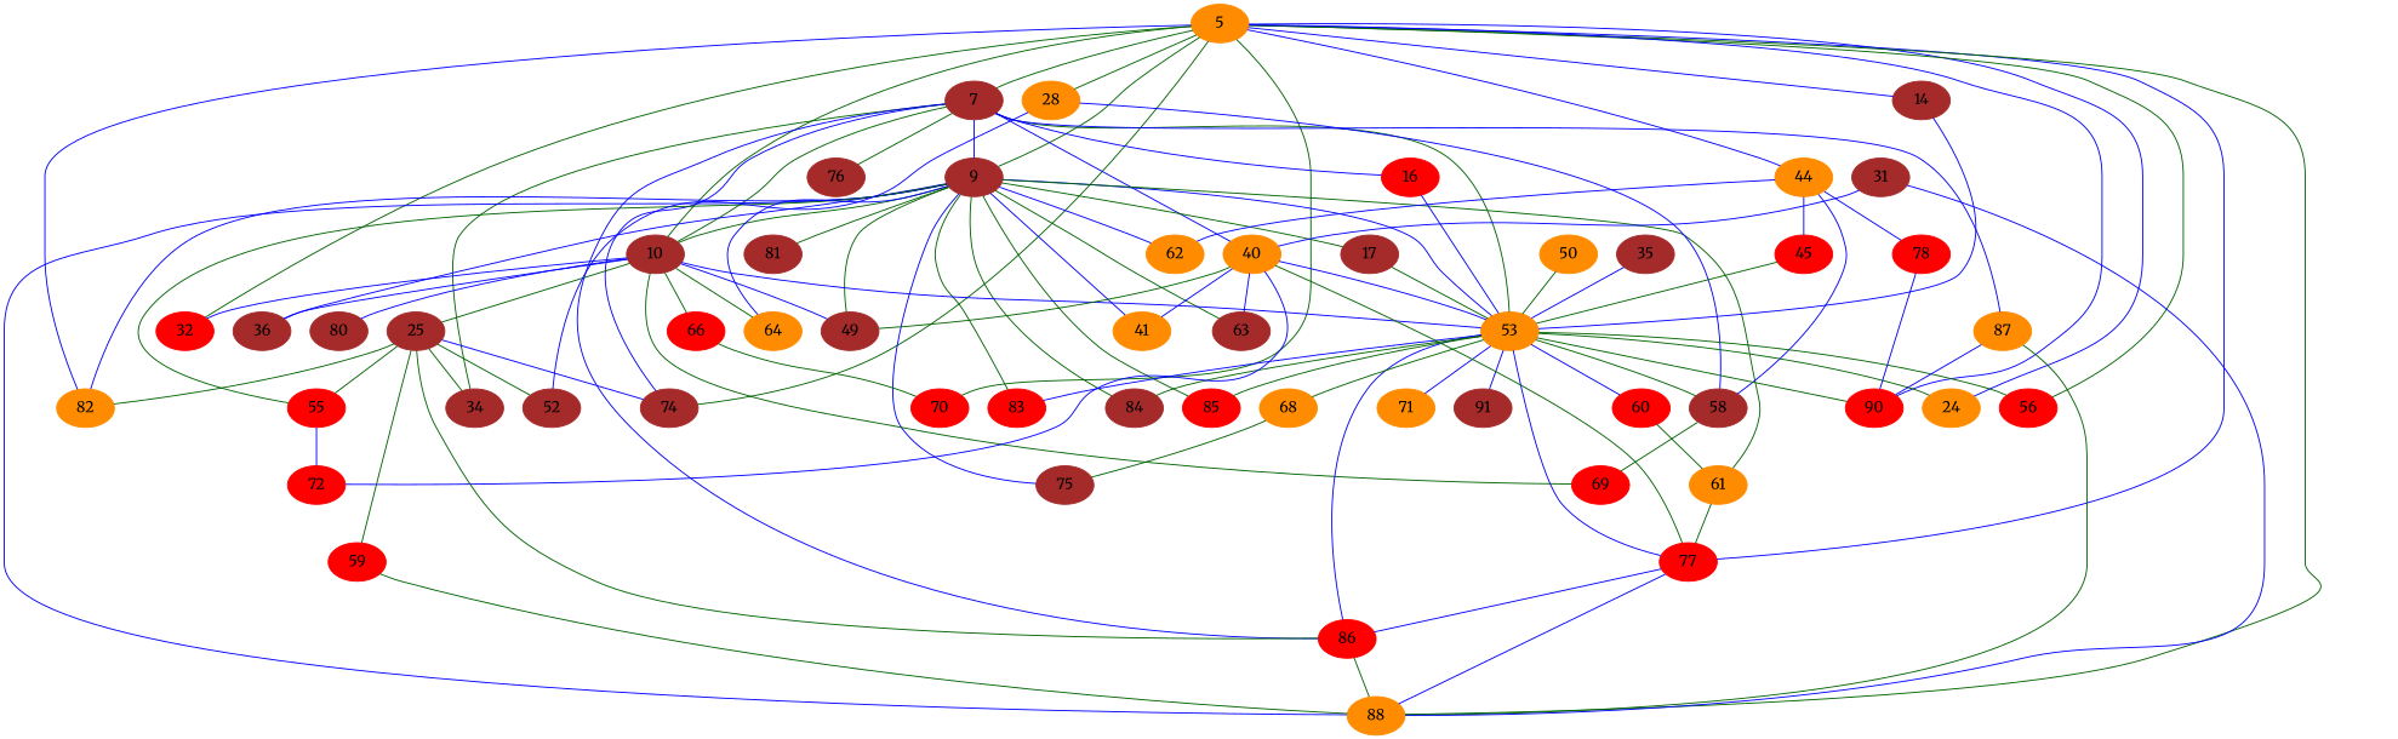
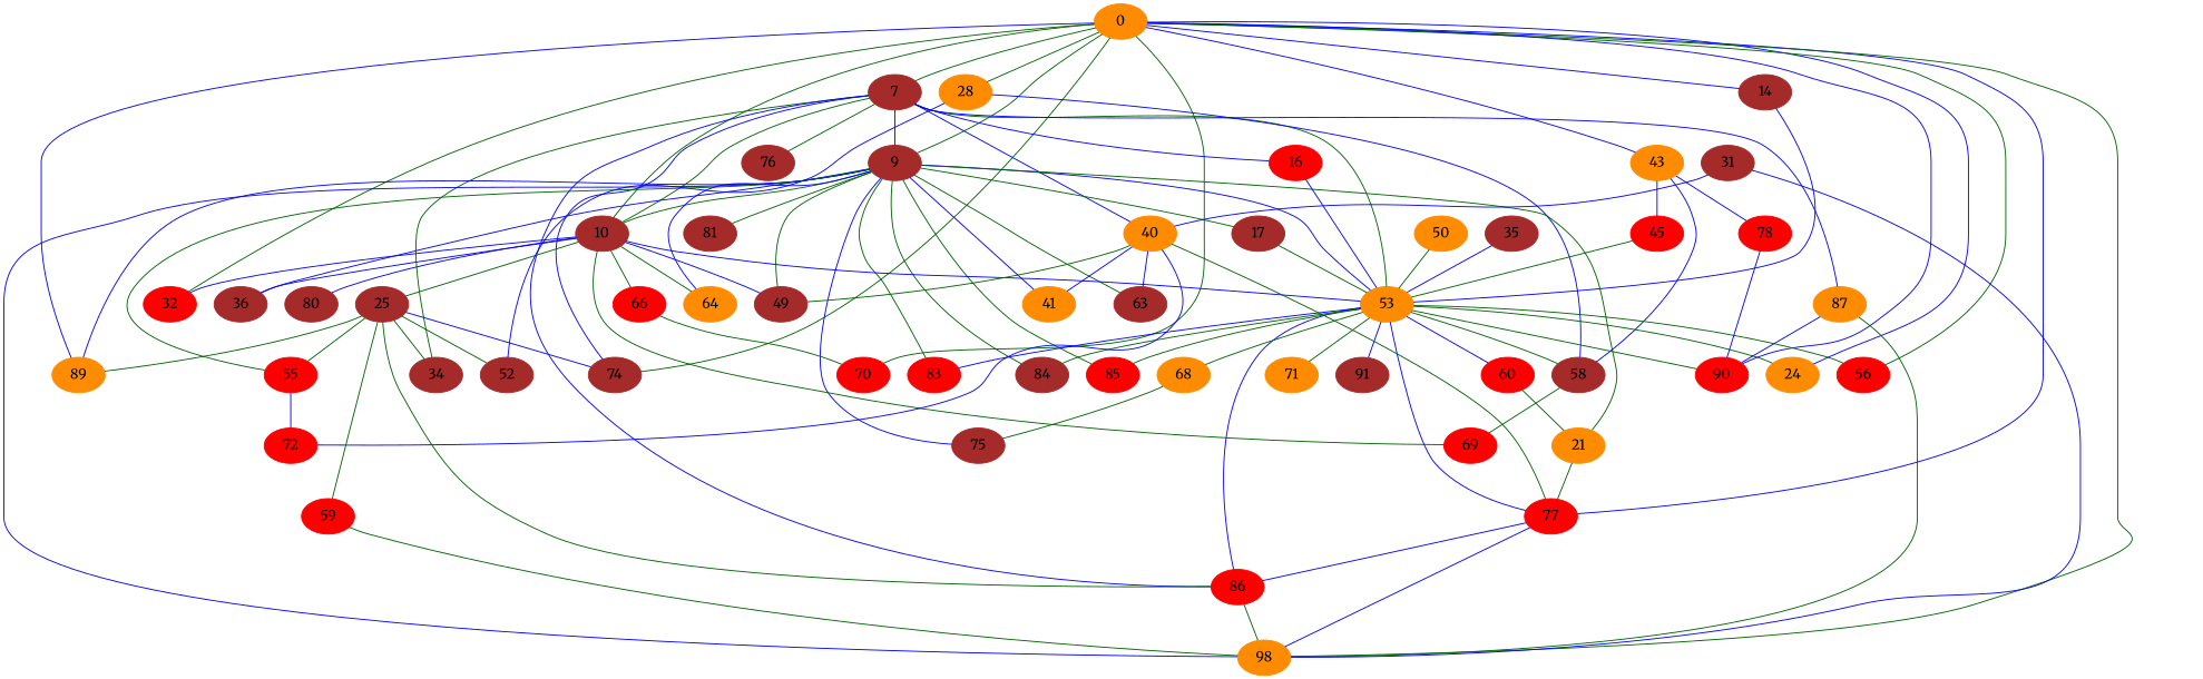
  graph {
    fontname=Merriweather
    node [color=brown fontname=Merriweather style=filled]
    edge [color=darkgreen fontname=Merriweather]
-   5 [color=darkorange super="+3"]
+   5 [color=darkorange super="+3" label=0]
    7 [super="+1"]
    9 [super="+2"]
    10 [super="+8"]
    14
    28 [color=darkorange]
    32 [color=red]
-   44 [color=darkorange]
+   44 [color=darkorange label=43]
    n9 [color=darkorange label=24]
    56 [color=red]
    70 [color=red super="+11"]
    74 [super="+12"]
    77 [color=red super="+67"]
-   88 [color=darkorange super="+27"]
-   89 [color=darkorange super="+82" label=82]
+   88 [color=darkorange super="+27" label=98]
+   89 [color=darkorange super="+82"]
    90 [color=red super="+46+73"]
    53 [color=darkorange super="+51+30+6"]
    16 [color=red]
    34
    40 [color=darkorange super="+33"]
    76
    86 [color=red super="+21+48"]
    87 [color=darkorange super="+79"]
    17
    36
    41 [color=darkorange]
    49 [super="+38"]
    55 [color=red]
-   61 [color=darkorange]
-   62 [color=darkorange]
+   61 [color=darkorange label=21]
    63
    64 [color=darkorange]
    75
    81
    83 [color=red]
    84
    85 [color=red]
    25 [super="+23"]
    66 [color=red]
    69 [color=red]
    80
    52
    58 [super="+37"]
    45 [color=red]
    78 [color=red]
    50 [color=darkorange]
    60 [color=red super="+20+47"]
    68 [color=darkorange]
    71 [color=darkorange]
    91
    72 [color=red]
    59 [color=red]
    31
    35 [super="+18"]
    5 -- 7 [weight=4]
    5 -- 9 [weight=4]
    5 -- 10 [weight=4]
    5 -- 14 [color=blue]
    5 -- 28 [weight=2]
    5 -- 32
    5 -- 44 [color=blue weight=2]
    5 -- n9 [color=blue]
    5 -- 56
    5 -- 70 [weight=3]
    5 -- 74
    5 -- 77 [color=blue weight=4]
    5 -- 88 [weight=2]
    5 -- 89 [color=blue]
    5 -- 90 [color=blue weight=3]
    7 -- 9 [color=blue weight=4]
    7 -- 10 [weight=4]
    7 -- 74 [color=blue]
    7 -- 53 [weight=5]
    7 -- 16 [color=blue]
    7 -- 34
    7 -- 40 [color=blue weight=2]
    7 -- 76 [weight=2]
    7 -- 86 [color=blue]
    7 -- 87 [color=blue]
    9 -- 10 [weight=4]
    9 -- 88 [color=blue weight=3]
    9 -- 89 [color=blue]
    9 -- 53 [color=blue weight=4]
    9 -- 17
    9 -- 36 [color=blue]
    9 -- 41 [color=blue]
    9 -- 49
    9 -- 55
    9 -- 61
-   9 -- 62 [color=blue]
    9 -- 63
    9 -- 64 [color=blue]
    9 -- 75 [color=blue]
    9 -- 81 [weight=2]
    9 -- 83
    9 -- 84
    9 -- 85
    10 -- 32 [color=blue]
    10 -- 53 [color=blue weight=5]
    10 -- 36 [color=blue]
    10 -- 49 [color=blue]
    10 -- 64
    10 -- 25 [weight=2]
    10 -- 66
    10 -- 69
    10 -- 80 [color=blue weight=2]
    14 -- 53 [color=blue]
    28 -- 52 [color=blue]
    28 -- 58 [color=blue]
-   44 -- 62 [color=blue]
    44 -- 58 [color=blue]
    44 -- 45 [color=blue]
    44 -- 78 [color=blue]
    77 -- 88 [color=blue]
    77 -- 86 [color=blue]
    53 -- n9
    53 -- 56
    53 -- 77 [color=blue weight=2]
    53 -- 90 [weight=3]
    53 -- 86 [color=blue]
    53 -- 83 [color=blue]
    53 -- 84
    53 -- 85
    53 -- 58
    53 -- 60 [color=blue weight=3]
    53 -- 68
-   53 -- 71 [color=blue]
+   53 -- 71
    53 -- 91 [color=blue weight=2]
    16 -- 53 [color=blue]
    40 -- 77
-   40 -- 53 [color=blue weight=3]
    40 -- 41 [color=blue]
    40 -- 49
    40 -- 63 [color=blue]
    40 -- 72 [color=blue]
    86 -- 88
    87 -- 88
    87 -- 90 [color=blue]
    17 -- 53
    55 -- 72 [color=blue]
    61 -- 77
    25 -- 74 [color=blue]
    25 -- 89
    25 -- 34
    25 -- 86
    25 -- 55
    25 -- 52
    25 -- 59
    66 -- 70
    58 -- 69
    45 -- 53
    78 -- 90 [color=blue]
    50 -- 53
    60 -- 61
    68 -- 75
    59 -- 88
    31 -- 88 [color=blue]
    31 -- 40 [color=blue]
    35 -- 53 [color=blue weight=2]
  }
